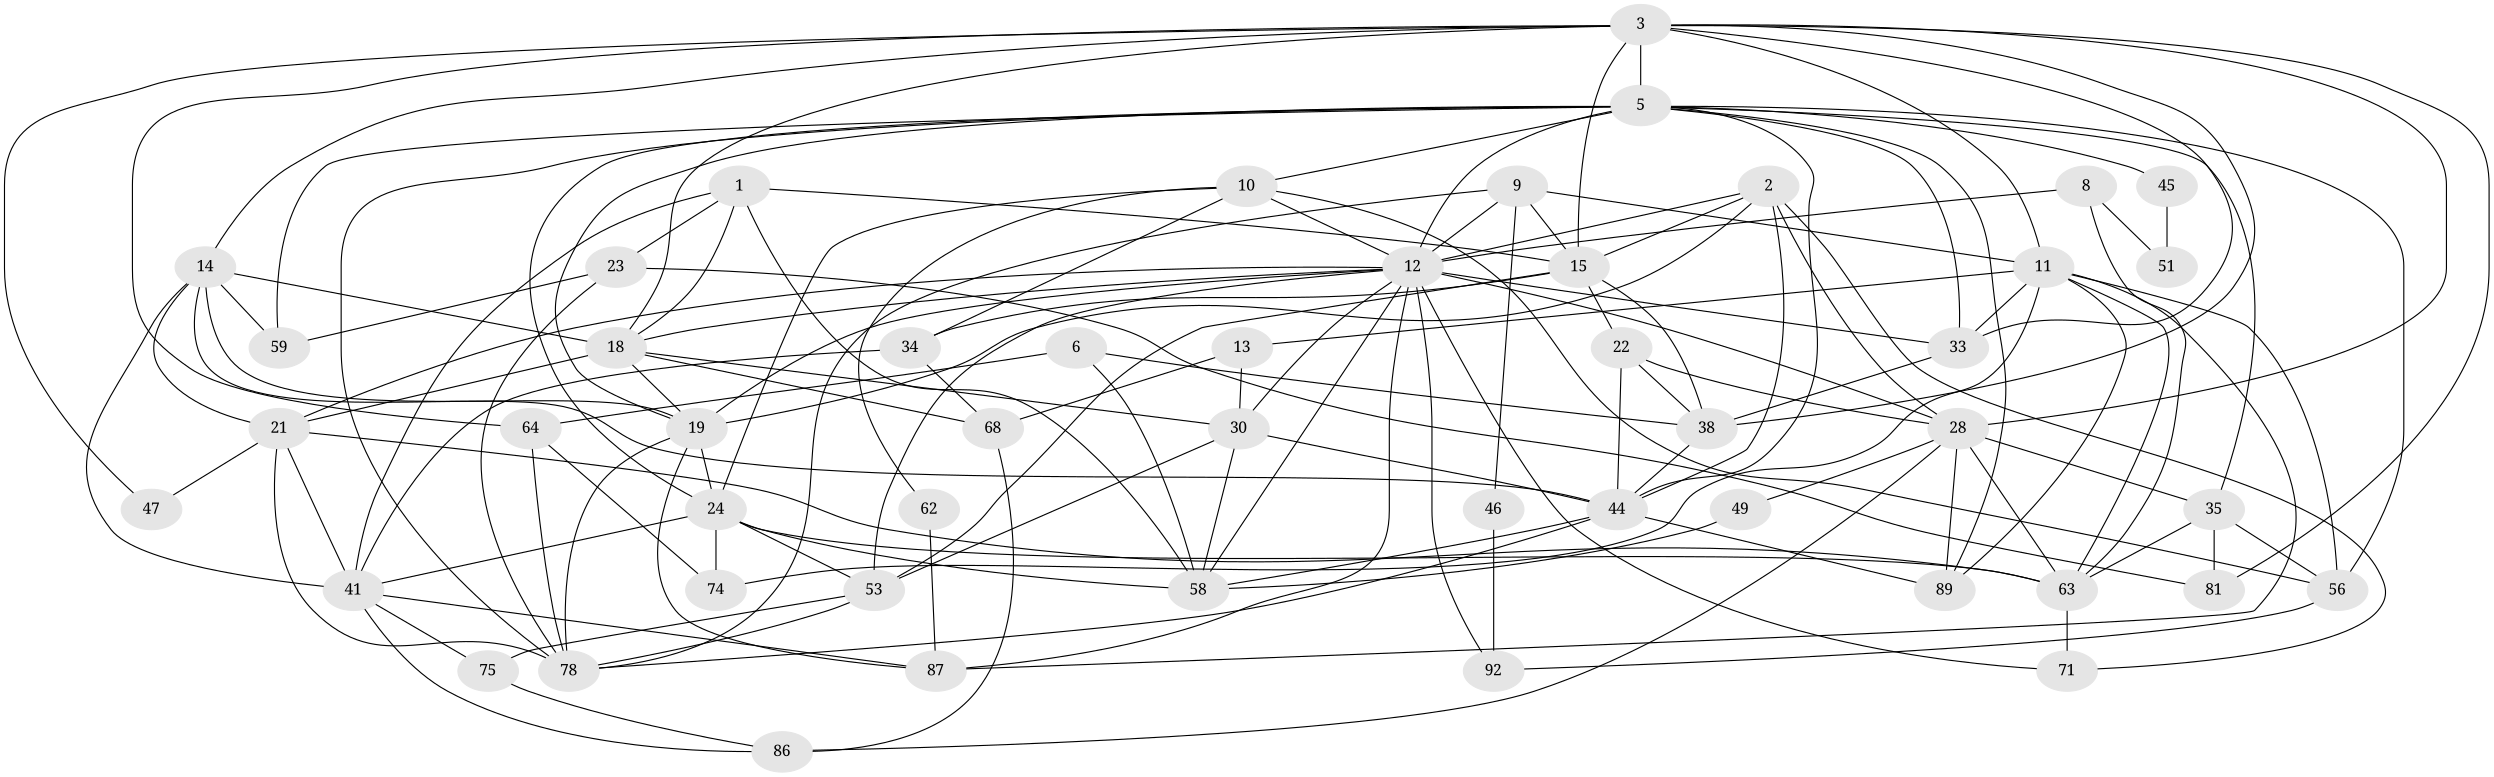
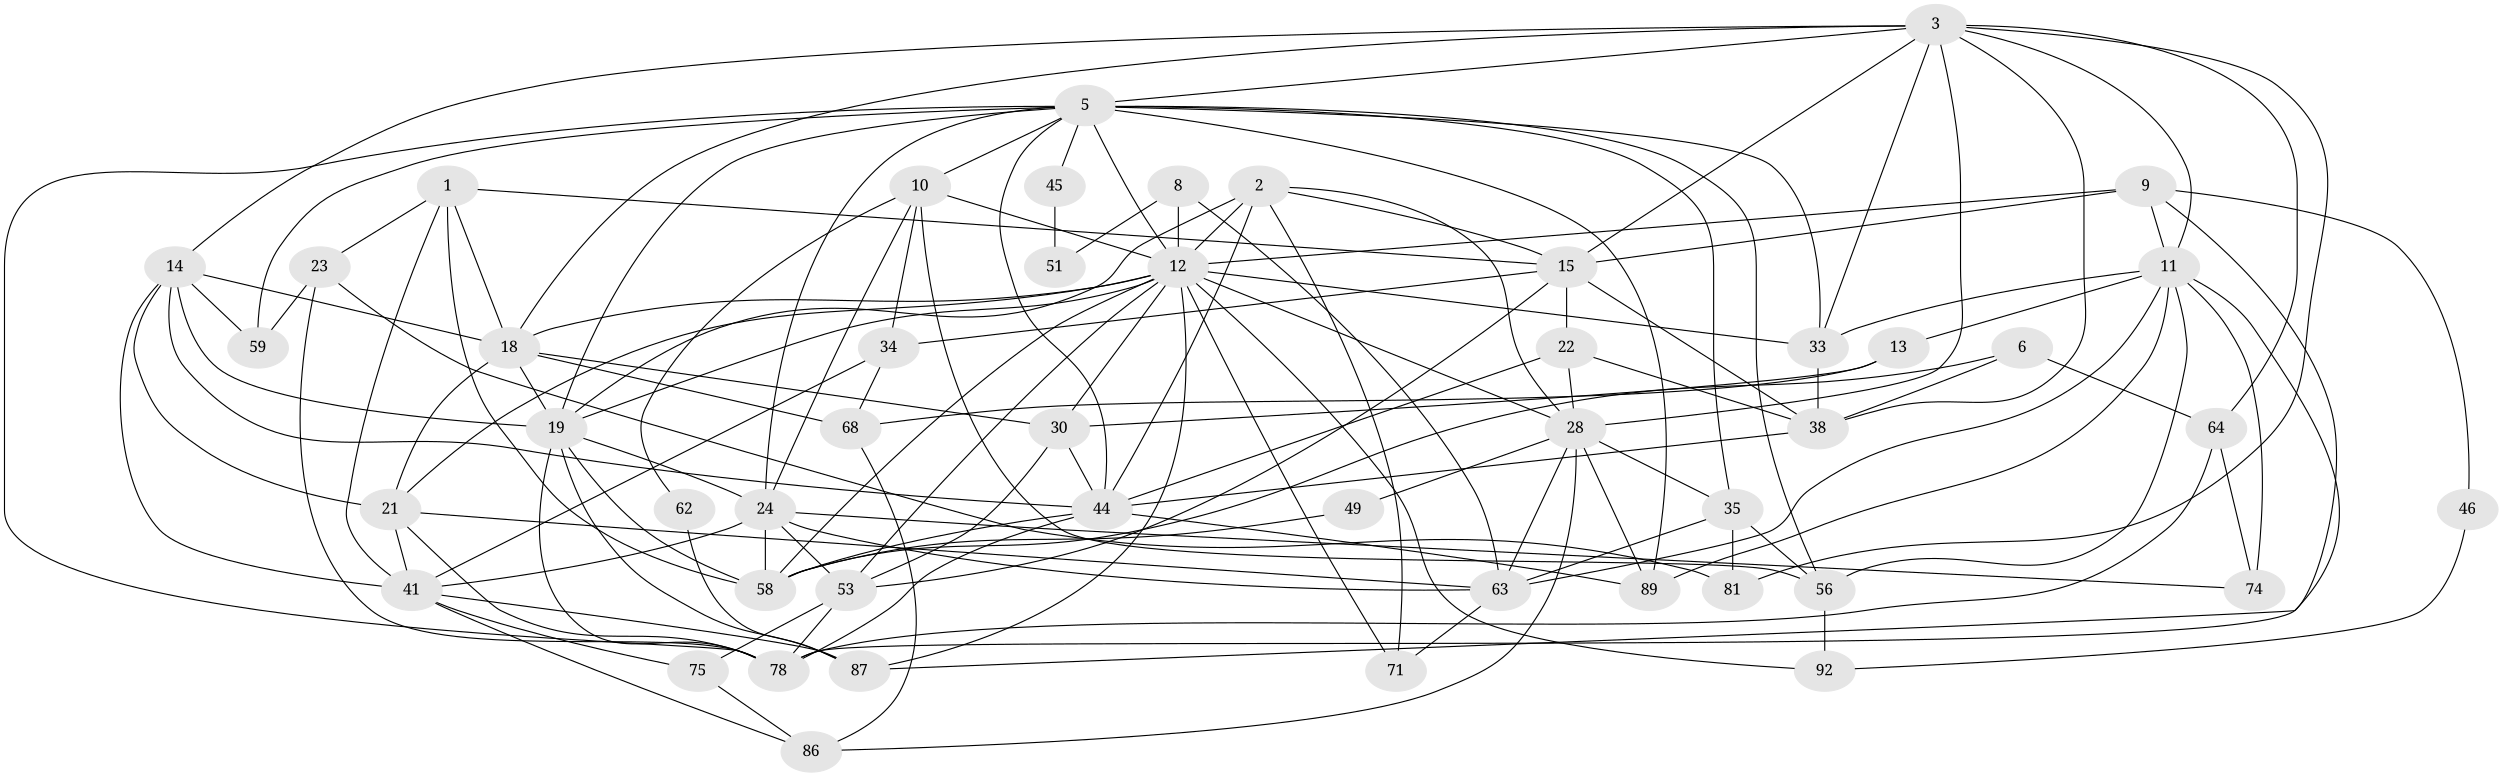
  graph {
    fontname="Noto Serif"
    node [color=gray90 fontname="Noto Serif" style=filled]
    edge [fontname="Noto Serif"]
    1 [super="+36"]
    15 [super="+73+26"]
    18 [super="+60"]
    23
    41 [super="+98"]
    58 [super="+77"]
    38
    34 [super="+39+52"]
    53 [super="+83"]
    22 [super="+70"]
    19 [super="+20"]
    21 [super="+84"]
    30 [super="+55"]
    68
    81
    59
    78 [super="+95"]
    87
    86
    75
    2 [super="+7+80"]
    12 [super="+40+27"]
    28 [super="+48+61"]
    44 [super="+93+91"]
    71
    33 [super="+79"]
    92
    24 [super="+32"]
    35 [super="+43"]
    89
    63 [super="+90"]
    49
    3 [super="+76+16+4"]
    5 [super="+17+94+29+31"]
    11 [super="+37"]
    14 [super="+72+42"]
-   47
    64
    10 [super="+97"]
    45
    56 [super="+69"]
    13 [super="+96"]
    74
    62
    51
    6
    8
    9 [super="+25"]
    46
    1 -- 15
    1 -- 18
    1 -- 23
    1 -- 41
    1 -- 58
    15 -- 38
    15 -- 34 [weight=2]
    15 -- 53
    15 -- 22
    18 -- 19
    18 -- 21
    18 -- 30
    18 -- 68
    23 -- 81
    23 -- 59
    23 -- 78
    41 -- 87
    41 -- 86
    41 -- 75
    38 -- 44
    34 -- 41 [weight=2]
    34 -- 68
    53 -- 78
    53 -- 75
    22 -- 38
    22 -- 28
    22 -- 44
-   30 -- 58
+   19 -- 58
    19 -- 78
    19 -- 87
    19 -- 24
    21 -- 41
    21 -- 78
    21 -- 63
-   21 -- 47
    30 -- 53
    30 -- 44
    68 -- 86
    75 -- 86
    2 -- 15
    2 -- 19
    2 -- 12
    2 -- 28
    2 -- 44 [weight=2]
    2 -- 71
    12 -- 18
    12 -- 58
    12 -- 53
    12 -- 19
    12 -- 21
    12 -- 30
    12 -- 87
    12 -- 28
    12 -- 71
    12 -- 33
    12 -- 92
    28 -- 86
    28 -- 35 [weight=2]
    28 -- 89
    28 -- 63
    28 -- 49
    44 -- 58
    44 -- 78
    44 -- 89
    33 -- 38
    24 -- 41
    24 -- 58 [weight=2]
    24 -- 53
    24 -- 63 [weight=2]
    24 -- 74
    35 -- 81
    35 -- 63
    35 -- 56
    63 -- 71
    49 -- 58
    3 -- 15
    3 -- 18
    3 -- 38
    3 -- 81
    3 -- 28
    3 -- 33
    3 -- 5
    3 -- 11
    3 -- 14
-   3 -- 47
    3 -- 64
    5 -- 19 [weight=2]
    5 -- 59
    5 -- 78
    5 -- 12 [weight=2]
    5 -- 44
    5 -- 33
    5 -- 24
    5 -- 35 [weight=2]
    5 -- 89
    5 -- 10
    5 -- 45
    5 -- 56
    11 -- 87
    11 -- 33
    11 -- 89
    11 -- 63
    11 -- 56
    11 -- 13
    11 -- 74
    14 -- 18
    14 -- 41
    14 -- 19
    14 -- 21
    14 -- 59
    14 -- 44 [weight=2]
    64 -- 78
    64 -- 74
    10 -- 34
    10 -- 12
    10 -- 24
    10 -- 56
    10 -- 62
    45 -- 51
    56 -- 92
    13 -- 30
    13 -- 68
    62 -- 87
    6 -- 58
    6 -- 38
    6 -- 64
    8 -- 12
    8 -- 63
    8 -- 51
    9 -- 15
    9 -- 78
    9 -- 12
    9 -- 11
    9 -- 46
    46 -- 92
  }
